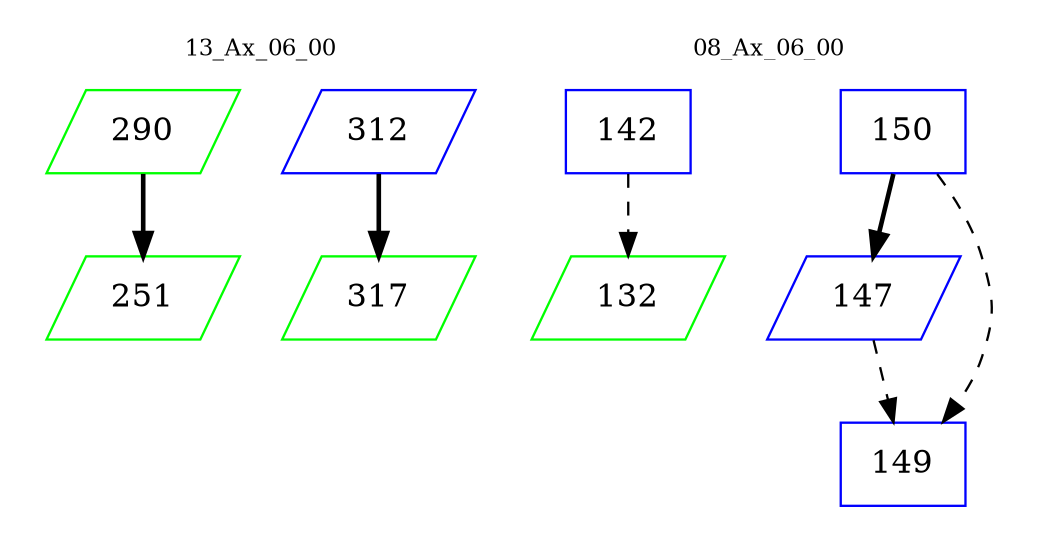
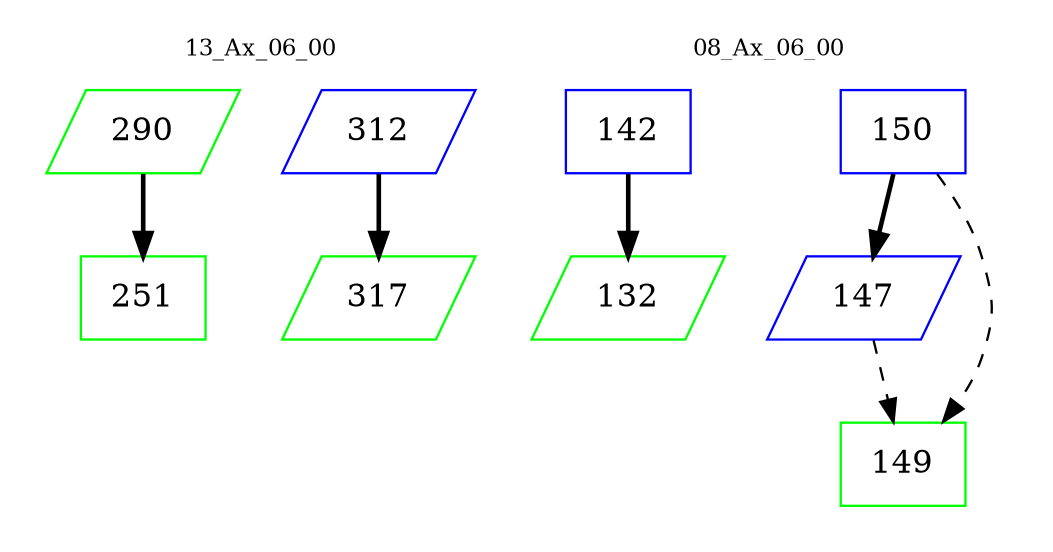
  digraph {
    node [color=blue shape=parallelogram]
    edge [color=black style=bold]
    n1 [label=312]
    n2 [color=green label=317]
    n3 [color=green label=290]
-   n4 [color=green label=251]
+   n4 [color=green label=251 shape=box]
    n5 [label=150 shape=box]
    n6 [label=147]
-   n7 [label=149 shape=box]
+   n7 [color=green label=149 shape=box]
    n8 [label=142 shape=box]
    n9 [color=green label=132]
    subgraph cluster_1 {
      color=white
      fontsize=10
      label="13_Ax_06_00"
      n1
      n2
      n3
      n4
    }
    subgraph cluster_2 {
      color=white
      fontsize=10
      label="08_Ax_06_00"
      n5
      n6
      n7
      n8
      n9
    }
    n1 -> n2
    n3 -> n4
    n5 -> n6
    n5 -> n7 [style=dashed]
    n6 -> n7 [style=dashed]
-   n8 -> n9 [style=dashed]
+   n8 -> n9
  }
